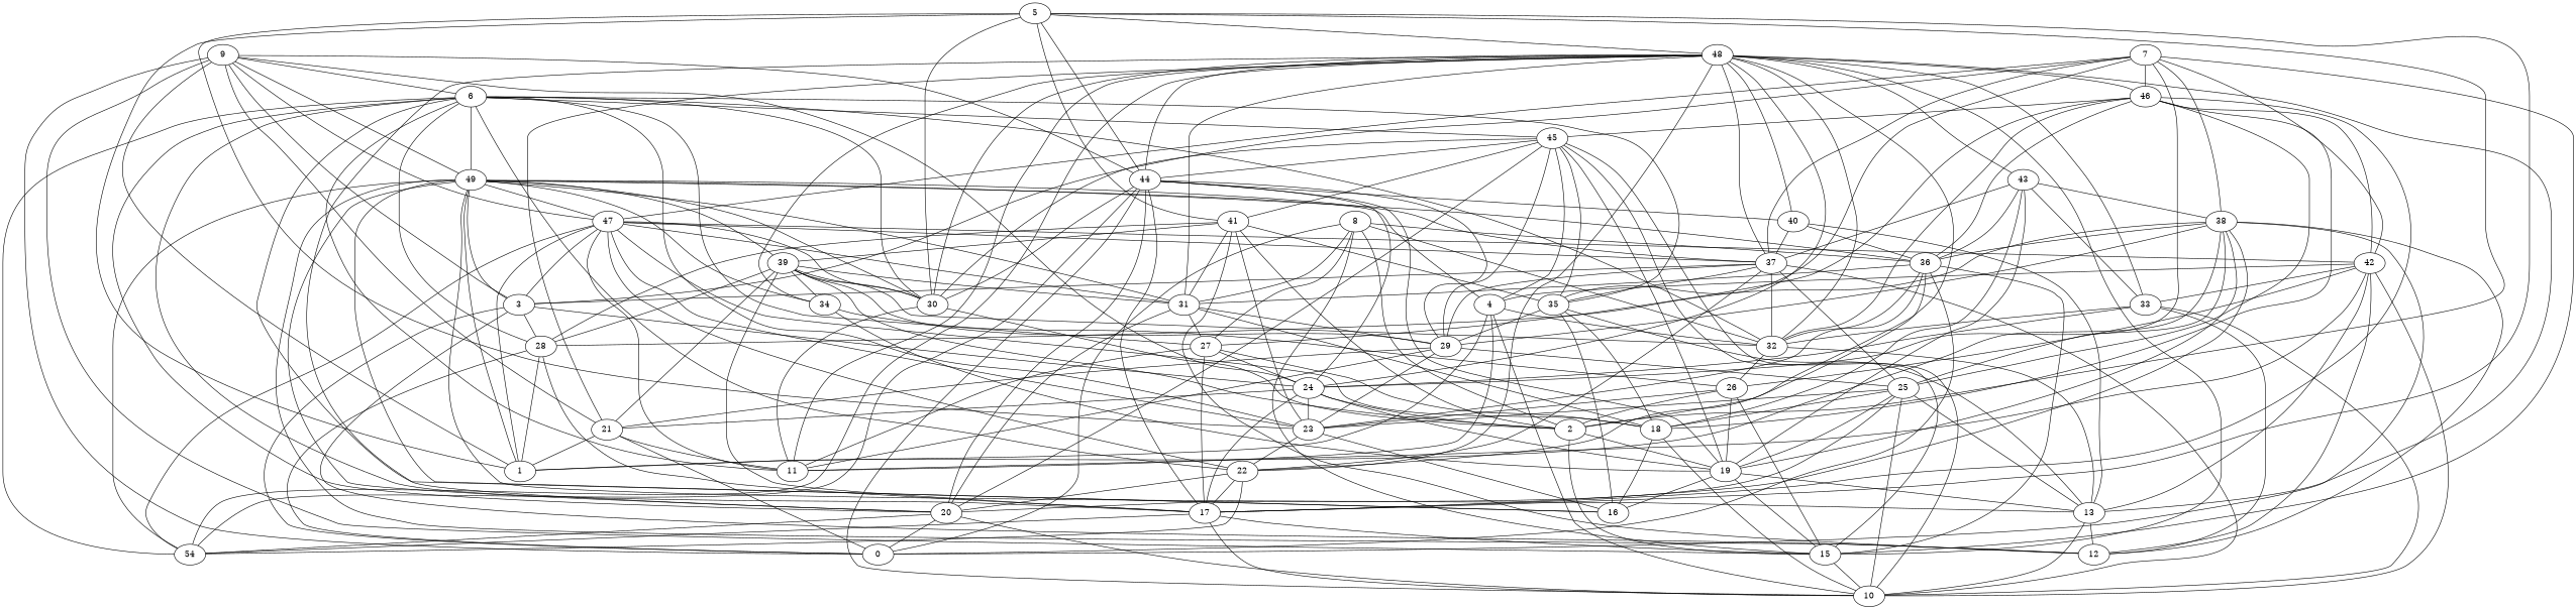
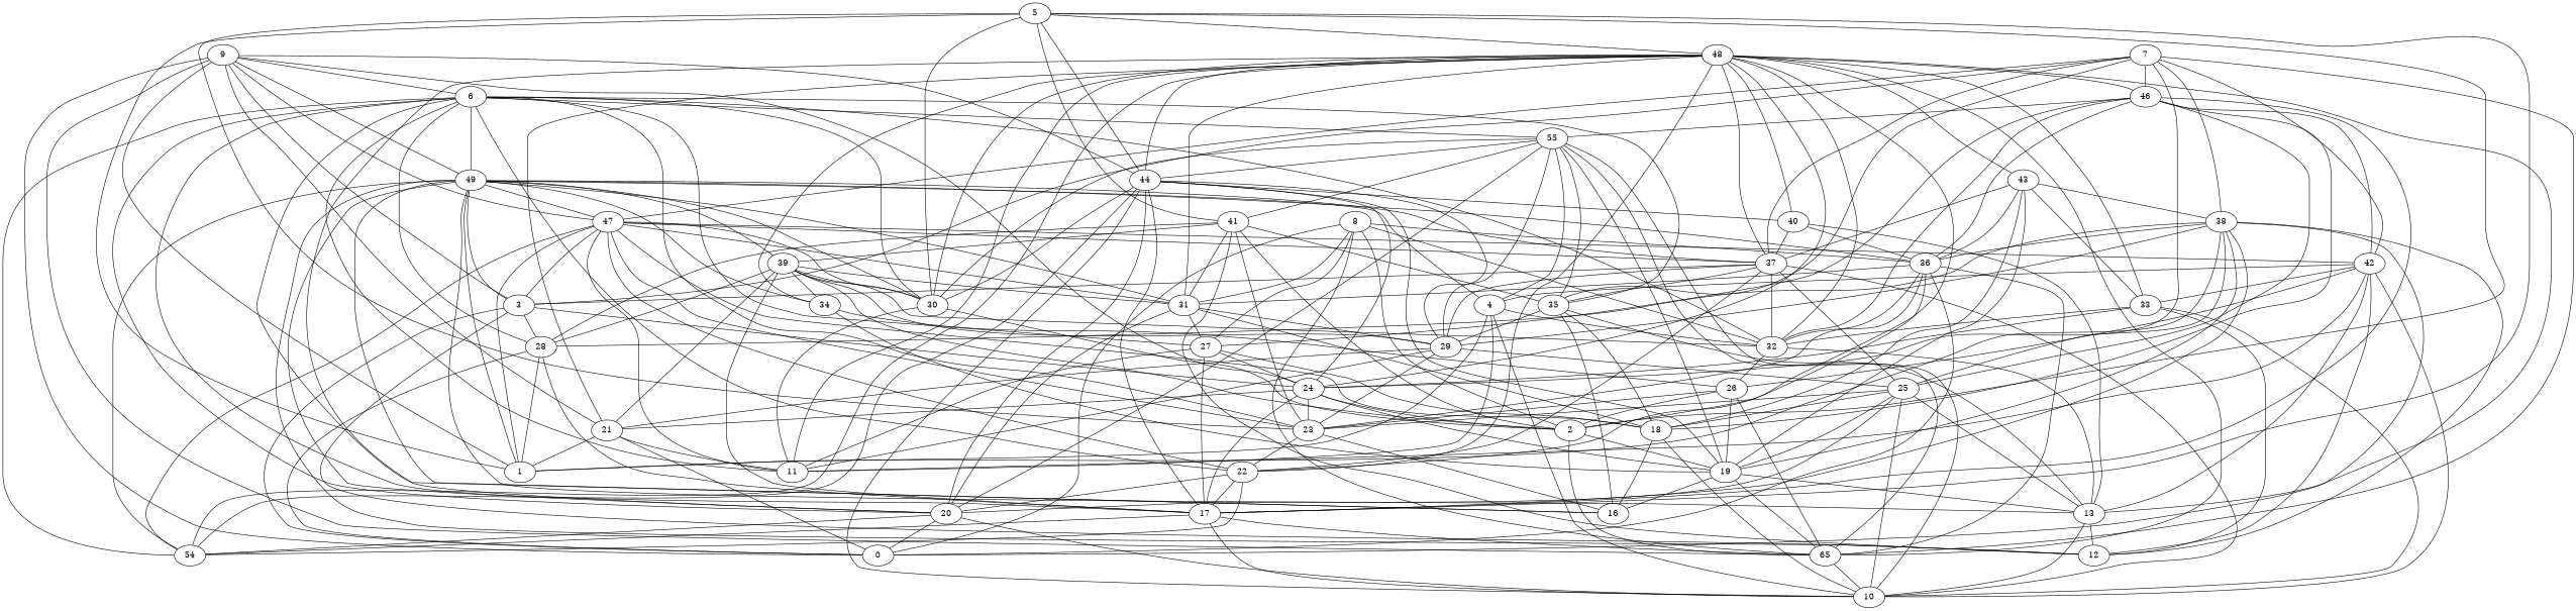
  digraph {
    edge [color=black dir=none]
    27
    11
    17
    18
    24
    46
-   45
+   45 [label=55]
    42
    36
    25
    32
-   15
+   15 [label=65]
    4
    10
    41
    29
    19
    20
    35
    30
    44
    13
    12
    26
    33
    23
    22
    31
    0
    8
    2
    1
    28
    n34 [label=54]
    39
    21
    34
    5
    48
    16
    47
    37
    3
    7
    38
    43
    9
    6
    49
    40
    subgraph sub_1 {
      27
      11
      17
      18
      24
      46
      45
      42
      36
      25
      32
      15
      4
      10
      41
      29
      19
      20
      35
      30
      44
      13
      12
      26
      33
      23
      22
      31
      0
      8
      2
      1
      28
      n34
      39
      21
      34
      5
      48
      16
      47
      37
      3
      7
      38
      43
      9
      6
      49
      40
    }
    27 -> 11
    27 -> 17
    27 -> 18
    27 -> 24
    17 -> 15
    17 -> 10
    17 -> n34
    18 -> 10
    18 -> 16
    24 -> 17
    24 -> 19
    24 -> 23
    24 -> 2
    24 -> 21
    46 -> 27
    46 -> 17
    46 -> 18
    46 -> 45
    46 -> 42
    46 -> 36
    46 -> 25
    46 -> 32
    45 -> 15
    45 -> 4
    45 -> 10
    45 -> 41
    45 -> 29
    45 -> 19
    45 -> 20
    45 -> 35
    45 -> 30
    45 -> 44
    42 -> 11
    42 -> 4
    42 -> 10
    42 -> 13
    42 -> 12
    42 -> 26
    42 -> 33
    36 -> 32
    36 -> 15
    36 -> 23
    36 -> 22
    36 -> 31
    36 -> 0
    25 -> 18
    25 -> 10
    25 -> 19
    25 -> 20
    25 -> 13
    25 -> 23
    32 -> 13
    32 -> 26
    15 -> 10
    4 -> 11
    4 -> 32
    4 -> 10
    4 -> 1
    41 -> 35
    41 -> 12
    41 -> 23
    41 -> 31
    41 -> 2
    41 -> 28
    41 -> 39
    29 -> 11
    29 -> 25
    29 -> 23
    29 -> 21
    19 -> 15
    19 -> 13
    19 -> 16
    20 -> 10
    20 -> 0
    20 -> n34
    35 -> 18
    35 -> 29
    35 -> 13
    35 -> 16
    30 -> 11
    30 -> 2
    44 -> 17
    44 -> 24
    44 -> 10
    44 -> 29
    44 -> 19
    44 -> 20
    44 -> 30
    44 -> n34
    44 -> 40
    13 -> 10
    13 -> 12
    26 -> 15
    26 -> 19
    26 -> 23
    26 -> 2
    33 -> 24
    33 -> 32
    33 -> 10
    33 -> 12
    23 -> 22
    23 -> 16
    22 -> 17
    22 -> 20
    22 -> n34
    31 -> 27
    31 -> 18
    31 -> 29
    31 -> 20
    8 -> 27
    8 -> 36
    8 -> 32
    8 -> 15
    8 -> 31
    8 -> 0
    8 -> 2
    2 -> 15
    2 -> 19
    28 -> 17
    28 -> 0
    28 -> 1
    39 -> 17
    39 -> 32
    39 -> 29
    39 -> 30
    39 -> 31
    39 -> 2
    39 -> 28
    39 -> 21
    39 -> 34
    21 -> 11
    21 -> 0
    21 -> 1
    34 -> 19
    34 -> 26
    5 -> 17
    5 -> 41
    5 -> 30
    5 -> 44
    5 -> 23
    5 -> 2
    5 -> 1
    5 -> 48
    48 -> 11
    48 -> 24
    48 -> 46
    48 -> 32
    48 -> 15
    48 -> 20
    48 -> 30
    48 -> 44
    48 -> 13
    48 -> 33
    48 -> 22
    48 -> 31
    48 -> 2
    48 -> n34
    48 -> 21
    48 -> 34
    48 -> 37
    48 -> 43
    48 -> 40
    47 -> 11
    47 -> 18
    47 -> 42
    47 -> 30
    47 -> 23
    47 -> 22
    47 -> 31
    47 -> 1
    47 -> n34
    47 -> 37
    47 -> 3
    37 -> 25
    37 -> 32
    37 -> 10
    37 -> 29
    37 -> 35
    37 -> 22
    37 -> 3
    3 -> 24
    3 -> 12
    3 -> 0
    3 -> 28
    7 -> 24
    7 -> 46
    7 -> 42
    7 -> 15
    7 -> 35
    7 -> 47
    7 -> 37
    7 -> 3
    7 -> 38
    38 -> 17
    38 -> 36
    38 -> 25
    38 -> 29
    38 -> 19
    38 -> 12
    38 -> 0
    38 -> 1
    38 -> 28
    43 -> 18
    43 -> 36
    43 -> 19
    43 -> 33
    43 -> 37
    43 -> 38
    9 -> 24
    9 -> 15
    9 -> 44
    9 -> 0
    9 -> 1
    9 -> 21
    9 -> 47
    9 -> 3
    9 -> 6
    9 -> 49
    6 -> 27
    6 -> 11
    6 -> 17
    6 -> 45
    6 -> 32
    6 -> 20
    6 -> 35
    6 -> 30
    6 -> 23
    6 -> 22
    6 -> 28
    6 -> n34
    6 -> 16
    6 -> 49
    49 -> 36
    49 -> 4
    49 -> 20
    49 -> 30
    49 -> 13
    49 -> 12
    49 -> 31
    49 -> 1
    49 -> n34
    49 -> 39
    49 -> 34
    49 -> 16
    49 -> 47
    49 -> 37
    49 -> 3
    40 -> 36
    40 -> 13
    40 -> 37
  }
